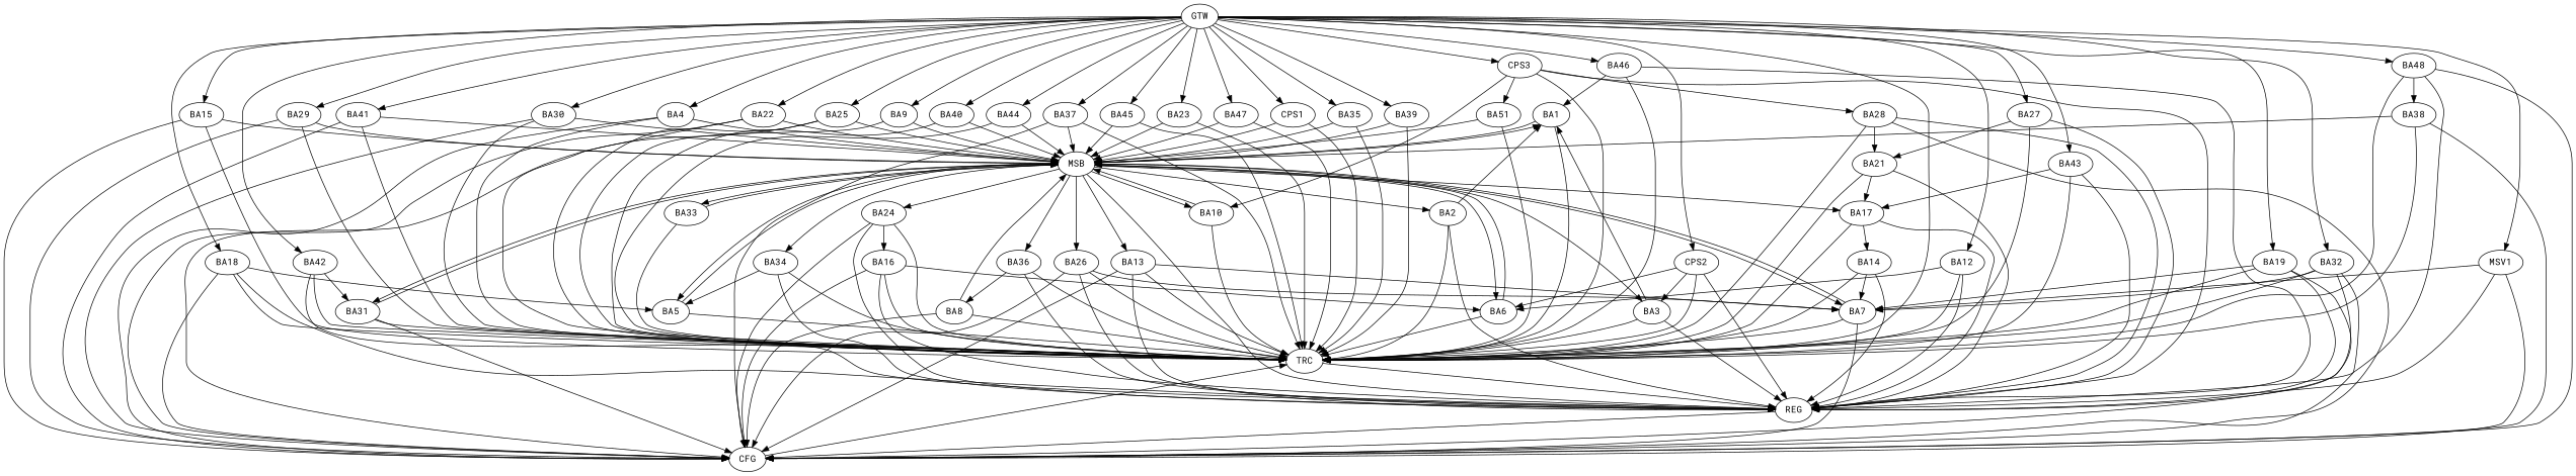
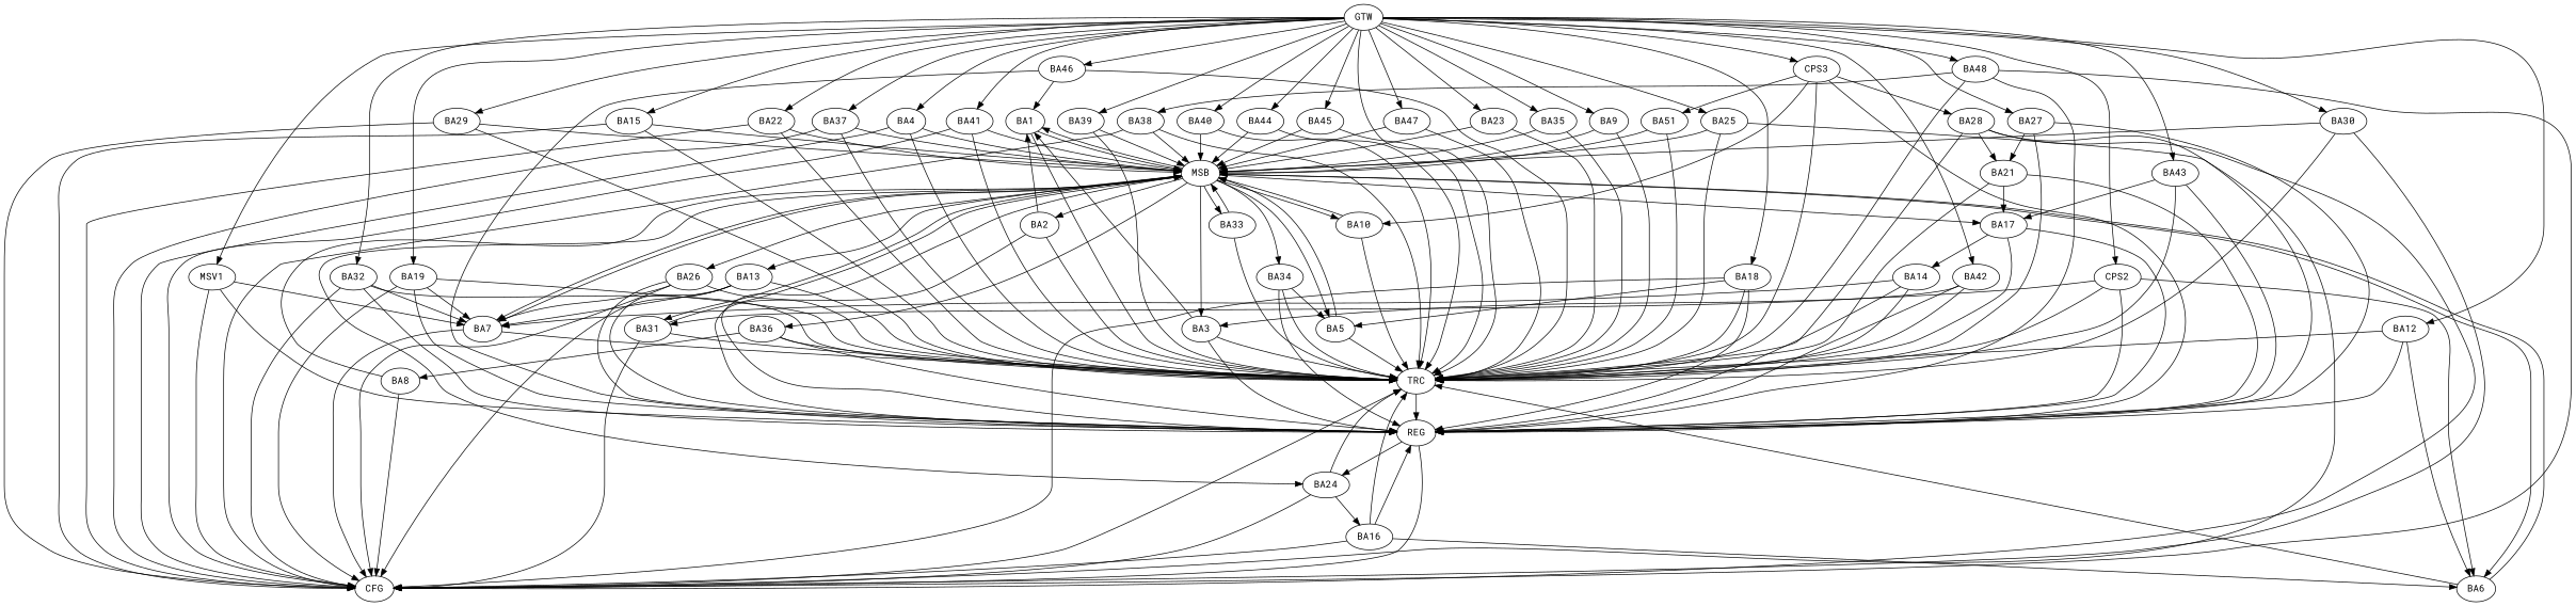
  strict digraph {
    fontname="Roboto Mono"
    node [fontname="Roboto Mono"]
    edge [fontname="Roboto Mono"]
    n1 [label=BA1]
    n2 [label=MSB]
    n3 [label=TRC]
    n4 [label=BA2]
    n5 [label=REG]
    n6 [label=BA3]
    n7 [label=BA5]
    n8 [label=BA6]
    n9 [label=BA7]
    n10 [label=BA10]
    n11 [label=BA13]
    n12 [label=BA17]
    n13 [label=BA24]
    n14 [label=BA26]
    n15 [label=BA31]
    n16 [label=BA33]
    n17 [label=BA34]
    n18 [label=BA36]
    n19 [label=CFG]
    n20 [label=BA4]
    n21 [label=BA8]
    n22 [label=BA9]
    n23 [label=BA51]
    n24 [label=BA12]
    n25 [label=BA14]
    n26 [label=BA15]
    n27 [label=BA16]
    n28 [label=BA18]
    n29 [label=BA19]
    n30 [label=BA21]
    n31 [label=BA22]
    n32 [label=BA23]
    n33 [label=BA25]
    n34 [label=BA27]
    n35 [label=BA28]
    n36 [label=BA29]
    n37 [label=BA30]
    n38 [label=BA32]
    n39 [label=BA35]
    n40 [label=BA37]
    n41 [label=BA38]
    n42 [label=BA39]
    n43 [label=BA40]
    n44 [label=BA41]
    n45 [label=BA42]
    n46 [label=BA43]
    n47 [label=BA44]
    n48 [label=BA45]
    n49 [label=BA46]
    n50 [label=BA47]
    n51 [label=BA48]
-   n52 [label=CPS1]
    n53 [label=CPS2]
    n54 [label=CPS3]
    n55 [label=GTW]
    n56 [label=MSV1]
    n1 -> n2
    n1 -> n3
    n2 -> n1
    n2 -> n4
    n2 -> n5
    n2 -> n6
    n2 -> n7
    n2 -> n8
    n2 -> n9
    n2 -> n10
    n2 -> n11
    n2 -> n12
    n2 -> n13
    n2 -> n14
    n2 -> n15
    n2 -> n16
    n2 -> n17
    n2 -> n18
    n3 -> n5
    n4 -> n1
    n4 -> n3
    n4 -> n5
    n5 -> n19
    n6 -> n1
    n6 -> n3
    n6 -> n5
    n7 -> n2
    n7 -> n3
    n8 -> n2
    n8 -> n3
    n9 -> n2
    n9 -> n3
    n9 -> n19
    n10 -> n2
    n10 -> n3
    n11 -> n3
    n11 -> n5
    n11 -> n9
    n11 -> n19
    n12 -> n3
    n12 -> n5
    n12 -> n25
    n13 -> n3
-   n13 -> n5
+   n5 -> n13
    n13 -> n19
    n13 -> n27
    n14 -> n3
    n14 -> n5
    n14 -> n9
    n14 -> n19
    n15 -> n2
    n15 -> n3
    n15 -> n19
    n16 -> n2
    n16 -> n3
    n17 -> n3
    n17 -> n5
    n17 -> n7
    n18 -> n3
    n18 -> n5
    n18 -> n21
    n19 -> n3
    n20 -> n2
    n20 -> n3
    n20 -> n19
    n21 -> n2
-   n21 -> n3
    n21 -> n19
    n22 -> n2
    n22 -> n3
    n23 -> n2
    n23 -> n3
    n24 -> n3
    n24 -> n5
    n24 -> n8
    n25 -> n3
    n25 -> n5
    n25 -> n9
    n26 -> n2
    n26 -> n3
    n26 -> n19
    n27 -> n3
    n27 -> n5
    n27 -> n8
    n27 -> n19
    n28 -> n3
    n28 -> n5
    n28 -> n7
    n28 -> n19
    n29 -> n3
    n29 -> n5
    n29 -> n9
    n29 -> n19
    n30 -> n3
    n30 -> n5
    n30 -> n12
    n31 -> n2
    n31 -> n3
    n31 -> n19
    n32 -> n2
    n32 -> n3
    n33 -> n2
    n33 -> n3
    n33 -> n19
    n34 -> n3
    n34 -> n5
    n34 -> n30
    n35 -> n3
    n35 -> n5
    n35 -> n19
    n35 -> n30
    n36 -> n2
    n36 -> n3
    n36 -> n19
    n37 -> n2
    n37 -> n3
    n37 -> n19
    n38 -> n3
    n38 -> n5
    n38 -> n9
    n38 -> n19
    n39 -> n2
    n39 -> n3
    n40 -> n2
    n40 -> n3
    n40 -> n19
    n41 -> n2
    n41 -> n3
    n41 -> n19
    n42 -> n2
    n42 -> n3
    n43 -> n2
    n43 -> n3
    n44 -> n2
    n44 -> n3
    n44 -> n19
    n45 -> n3
    n45 -> n5
    n45 -> n15
    n46 -> n3
    n46 -> n5
    n46 -> n12
    n47 -> n2
    n47 -> n3
    n48 -> n2
    n48 -> n3
    n49 -> n1
    n49 -> n3
    n49 -> n5
    n50 -> n2
    n50 -> n3
    n51 -> n3
    n51 -> n5
    n51 -> n19
    n51 -> n41
-   n52 -> n2
-   n52 -> n3
    n53 -> n3
    n53 -> n5
    n53 -> n6
    n53 -> n8
    n54 -> n3
    n54 -> n5
    n54 -> n10
    n54 -> n23
    n54 -> n35
    n55 -> n3
    n55 -> n20
    n55 -> n22
    n55 -> n24
    n55 -> n26
    n55 -> n28
    n55 -> n29
    n55 -> n31
    n55 -> n32
    n55 -> n33
    n55 -> n34
    n55 -> n36
    n55 -> n37
    n55 -> n38
    n55 -> n39
    n55 -> n40
    n55 -> n42
    n55 -> n43
    n55 -> n44
    n55 -> n45
    n55 -> n46
    n55 -> n47
    n55 -> n48
    n55 -> n49
    n55 -> n50
    n55 -> n51
-   n55 -> n52
    n55 -> n53
    n55 -> n54
    n55 -> n56
    n56 -> n5
    n56 -> n9
    n56 -> n19
  }
